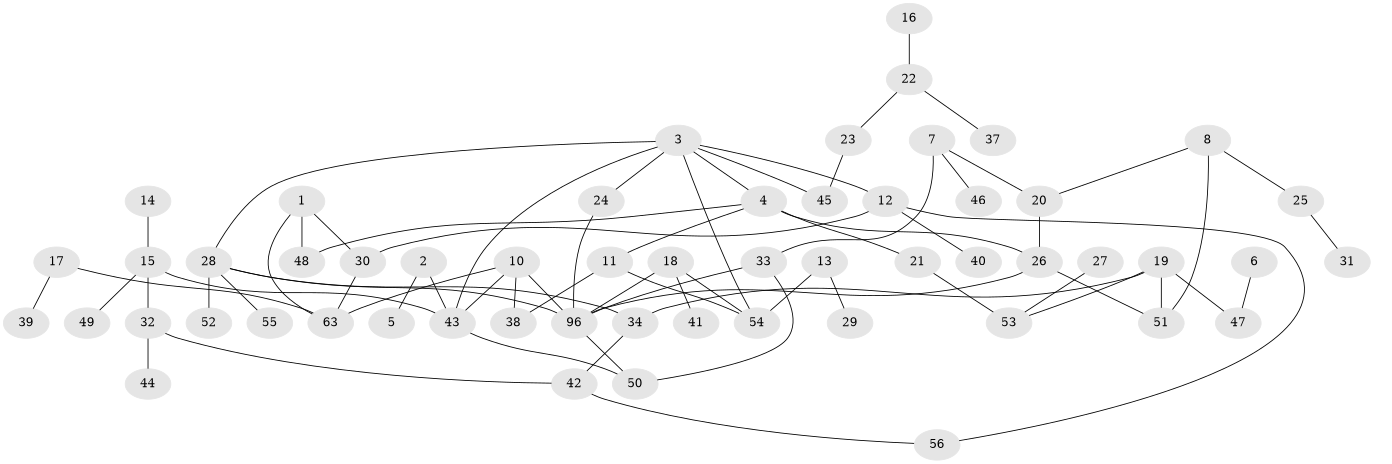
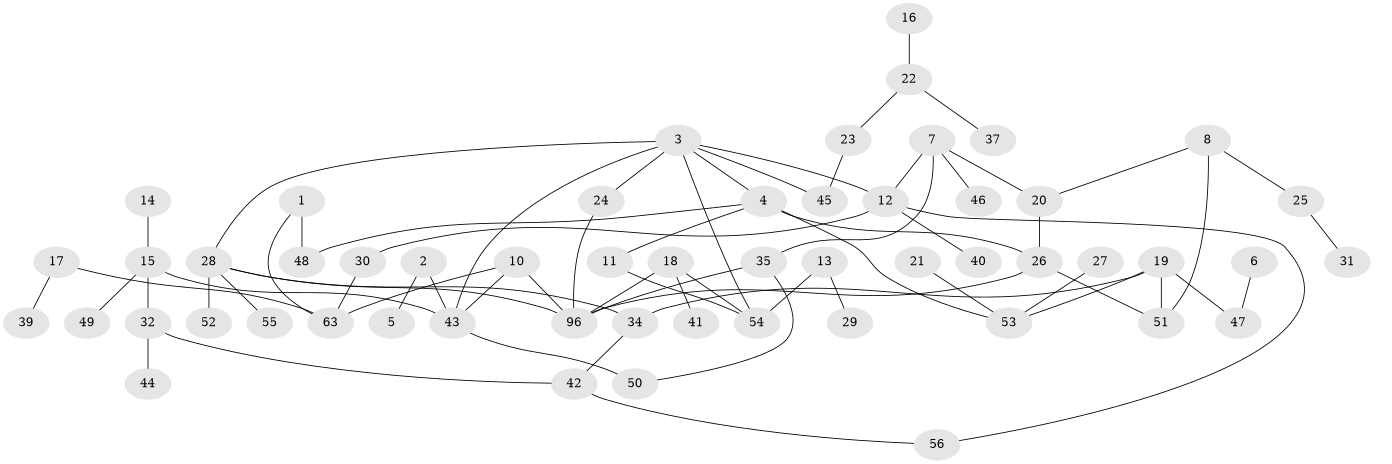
  graph {
    node [color=gray90 style=filled]
    edge [weight=1.0]
    1
    30
    n3 [label=63]
    48
    2
    5
    43
    50
    3
    54
    4
    12
    24
    28
    45
    11
    26
    53
    40
    56
    n21 [label=96]
    34
    52
    55
-   38
    51
    6
    47
    7
    20
-   35 [label=33]
+   35
    46
    8
    25
    31
    18
    41
    10
    13
    29
    14
    15
    32
    49
    42
    44
    16
    22
    23
    37
    17
    39
    19
    21
    27
-   1 -- 30
    1 -- n3
    1 -- 48
    30 -- n3
    2 -- 5
    2 -- 43
    43 -- 50
    3 -- 43
    3 -- 54
    3 -- 4
    3 -- 12
    3 -- 24
    3 -- 28 [weight=2.0]
    3 -- 45
    4 -- 48
    4 -- 11
    4 -- 26
-   4 -- 21
+   4 -- 53
    12 -- 30
    12 -- 40
    12 -- 56
    24 -- n21
    28 -- n21
    28 -- 34
    28 -- 52
    28 -- 55
    11 -- 54
-   11 -- 38
    26 -- n21
    26 -- 51
-   n21 -- 50
    34 -- 42
    6 -- 47
+   7 -- 12
    7 -- 20
    7 -- 35
    7 -- 46
    20 -- 26
    35 -- 50
    35 -- n21
    8 -- 51
    8 -- 20
    8 -- 25
    25 -- 31
    18 -- 54
    18 -- n21
    18 -- 41
    10 -- n3
    10 -- 43
    10 -- n21
-   10 -- 38
    13 -- 54
    13 -- 29
    14 -- 15
    15 -- 43
    15 -- 32
    15 -- 49
    32 -- 42
    32 -- 44
    42 -- 56
    16 -- 22
    22 -- 23
    22 -- 37
    23 -- 45
    17 -- n3
    17 -- 39
    19 -- 53
    19 -- 34
    19 -- 51
    19 -- 47
    21 -- 53
    27 -- 53
  }
